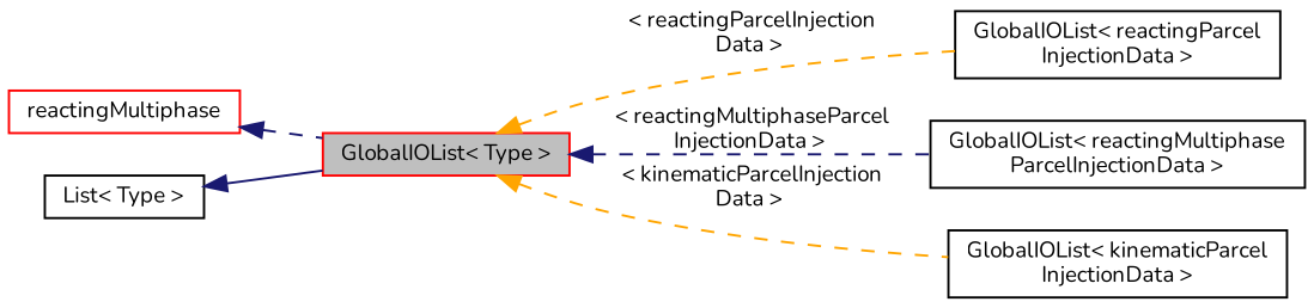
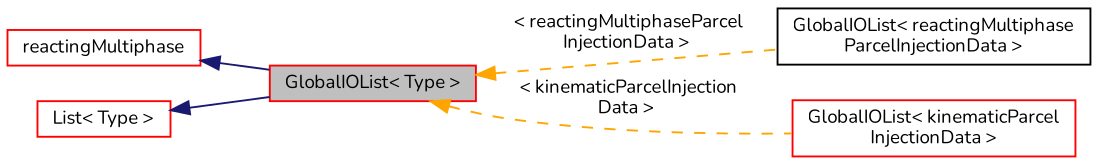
  digraph {
    fontname=Nunito
    rankdir=LR
    node [color=red fontname=Nunito fontsize=10 shape=record]
    edge [color=orange dir=back fontname=Nunito fontsize=10 labelfontname=Helvetica labelfontsize=10 style=dashed]
    n1 [fillcolor=grey75 fontcolor=black height=0.2 label="GlobalIOList\< Type \>" style=filled width=0.4]
-   n2 [color=black height=0.2 label="GlobalIOList\< reactingParcel\lInjectionData \>" width=0.4]
    n3 [color=black height=0.2 label="GlobalIOList\< reactingMultiphase\lParcelInjectionData \>" width=0.4]
-   n4 [color=black height=0.2 label="GlobalIOList\< kinematicParcel\lInjectionData \>" width=0.4]
+   n4 [height=0.2 label="GlobalIOList\< kinematicParcel\lInjectionData \>" width=0.4]
    n5 [height=0.2 label=reactingMultiphase width=0.4]
-   n6 [color=black height=0.2 label="List\< Type \>" width=0.4]
-   n1 -> n2 [label=" \< reactingParcelInjection\lData \>"]
-   n1 -> n3 [color=midnightblue label=" \< reactingMultiphaseParcel\lInjectionData \>"]
+   n6 [height=0.2 label="List\< Type \>" width=0.4]
+   n1 -> n3 [label=" \< reactingMultiphaseParcel\lInjectionData \>"]
    n1 -> n4 [label=" \< kinematicParcelInjection\lData \>"]
-   n5 -> n1 [color=midnightblue]
+   n5 -> n1 [color=midnightblue style=solid]
    n6 -> n1 [color=midnightblue style=solid]
  }
